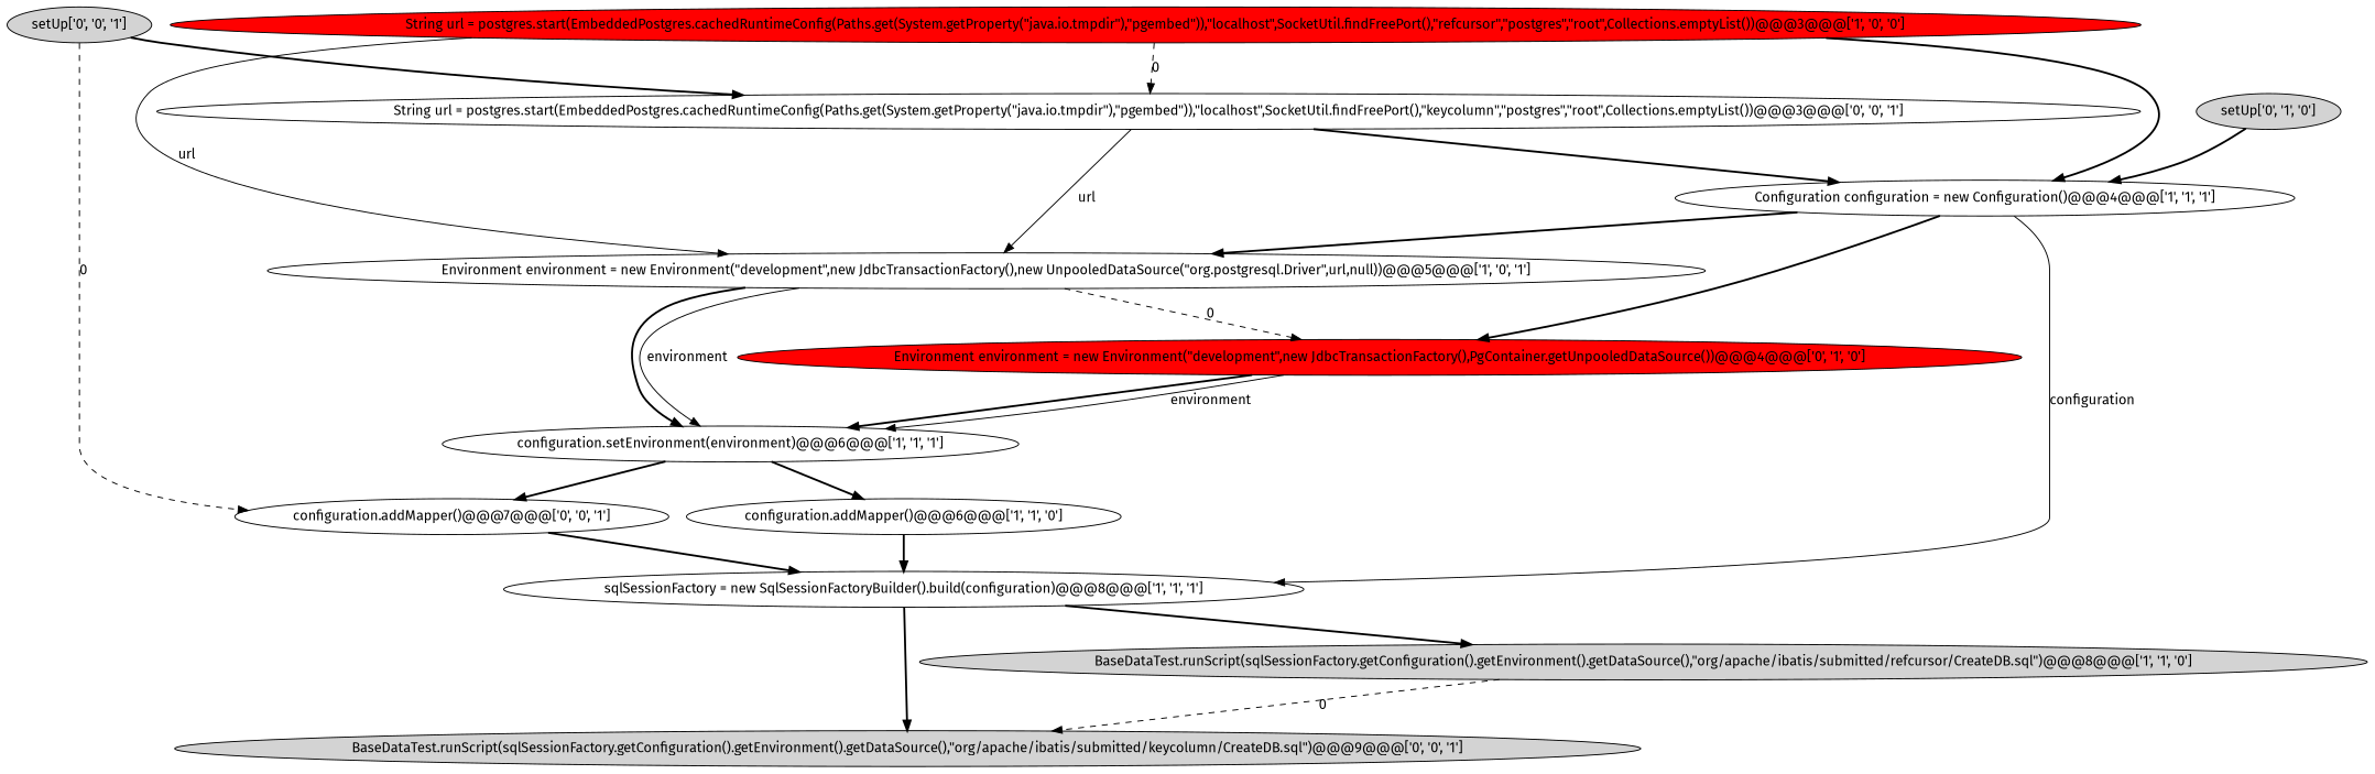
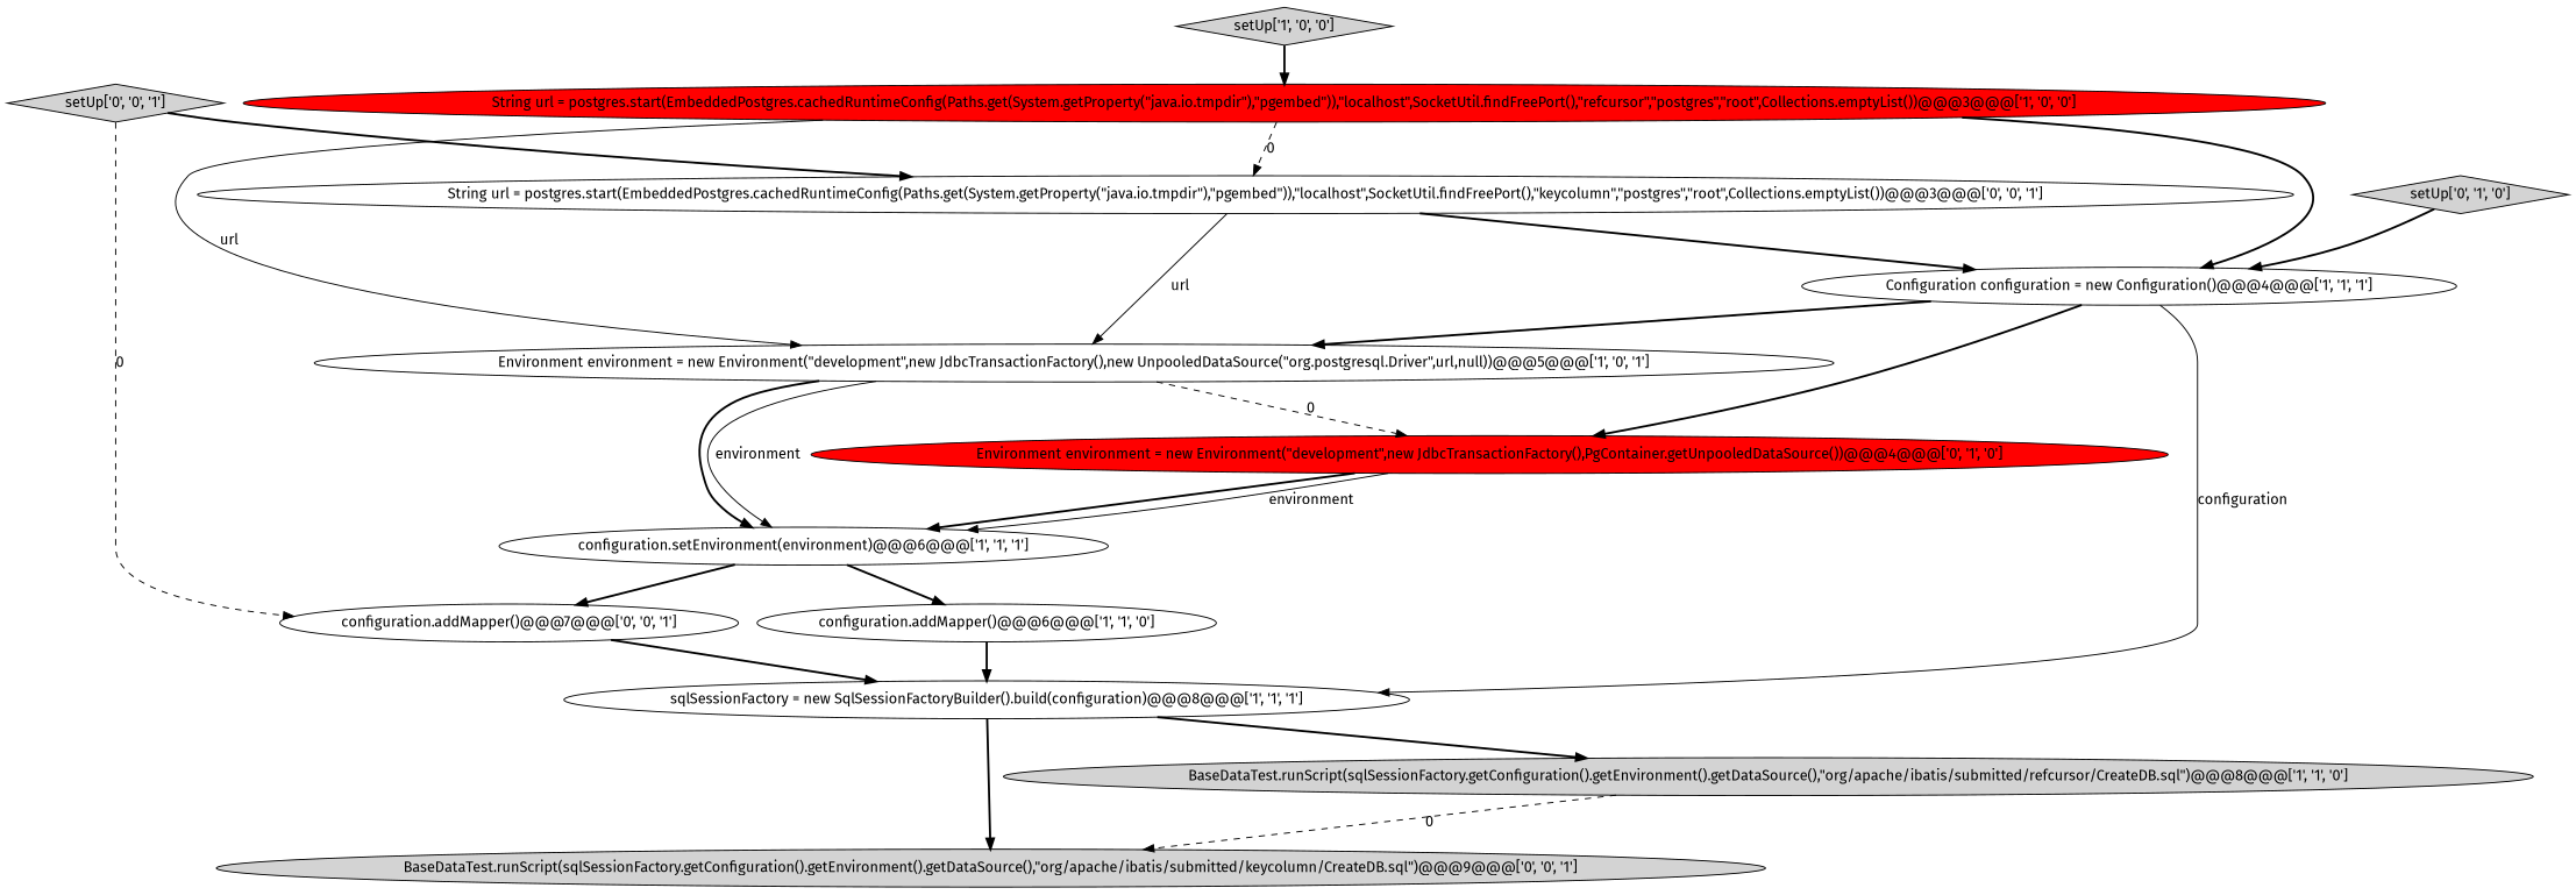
  digraph {
    fontname="Fira Sans"
    node [fillcolor=white fontname="Fira Sans" shape=ellipse style=filled]
    edge [fontname="Fira Sans" style=bold]
    n1 [label="configuration.addMapper()@@@6@@@['1', '1', '0']"]
    n2 [label="sqlSessionFactory = new SqlSessionFactoryBuilder().build(configuration)@@@8@@@['1', '1', '1']"]
    n3 [fillcolor=lightgray label="BaseDataTest.runScript(sqlSessionFactory.getConfiguration().getEnvironment().getDataSource(),\"org/apache/ibatis/submitted/keycolumn/CreateDB.sql\")@@@9@@@['0', '0', '1']"]
    n4 [fillcolor=lightgray label="BaseDataTest.runScript(sqlSessionFactory.getConfiguration().getEnvironment().getDataSource(),\"org/apache/ibatis/submitted/refcursor/CreateDB.sql\")@@@8@@@['1', '1', '0']"]
    n5 [label="configuration.addMapper()@@@7@@@['0', '0', '1']"]
    n6 [label="Configuration configuration = new Configuration()@@@4@@@['1', '1', '1']"]
    n7 [label="Environment environment = new Environment(\"development\",new JdbcTransactionFactory(),new UnpooledDataSource(\"org.postgresql.Driver\",url,null))@@@5@@@['1', '0', '1']"]
    n8 [fillcolor=red label="Environment environment = new Environment(\"development\",new JdbcTransactionFactory(),PgContainer.getUnpooledDataSource())@@@4@@@['0', '1', '0']"]
    n9 [label="configuration.setEnvironment(environment)@@@6@@@['1', '1', '1']"]
-   n10 [fillcolor=lightgray label="setUp['0', '1', '0']"]
+   n10 [fillcolor=lightgray label="setUp['0', '1', '0']" shape=diamond]
    n11 [label="String url = postgres.start(EmbeddedPostgres.cachedRuntimeConfig(Paths.get(System.getProperty(\"java.io.tmpdir\"),\"pgembed\")),\"localhost\",SocketUtil.findFreePort(),\"keycolumn\",\"postgres\",\"root\",Collections.emptyList())@@@3@@@['0', '0', '1']"]
+   n12 [fillcolor=lightgray label="setUp['1', '0', '0']" shape=diamond]
    n13 [fillcolor=red label="String url = postgres.start(EmbeddedPostgres.cachedRuntimeConfig(Paths.get(System.getProperty(\"java.io.tmpdir\"),\"pgembed\")),\"localhost\",SocketUtil.findFreePort(),\"refcursor\",\"postgres\",\"root\",Collections.emptyList())@@@3@@@['1', '0', '0']"]
-   n14 [fillcolor=lightgray label="setUp['0', '0', '1']"]
+   n14 [fillcolor=lightgray label="setUp['0', '0', '1']" shape=diamond]
    n1 -> n2
    n2 -> n3
    n2 -> n4
    n4 -> n3 [label=0 style=dashed]
    n5 -> n2
    n6 -> n2 [label=configuration style=solid]
    n6 -> n7
    n6 -> n8
    n7 -> n8 [label=0 style=dashed]
    n7 -> n9 [label=environment style=solid]
    n7 -> n9
    n8 -> n9
    n8 -> n9 [label=environment style=solid]
    n9 -> n1
    n9 -> n5
    n10 -> n6
    n11 -> n6
    n11 -> n7 [label=url style=solid]
+   n12 -> n13
    n13 -> n6
    n13 -> n7 [label=url style=solid]
    n13 -> n11 [label=0 style=dashed]
    n14 -> n5 [label=0 style=dashed]
    n14 -> n11
  }
